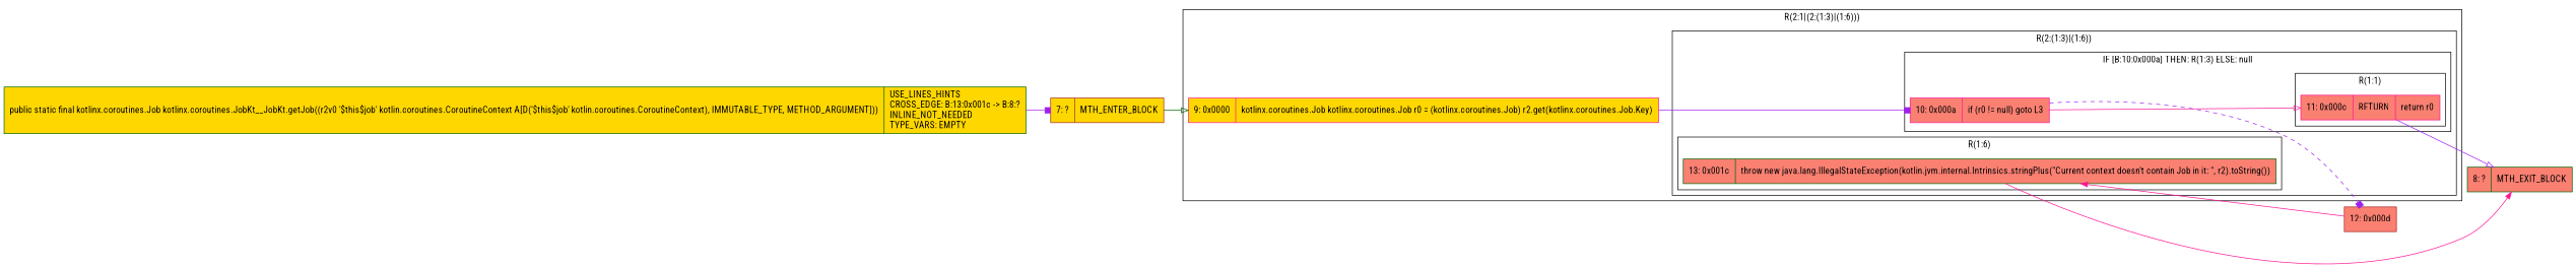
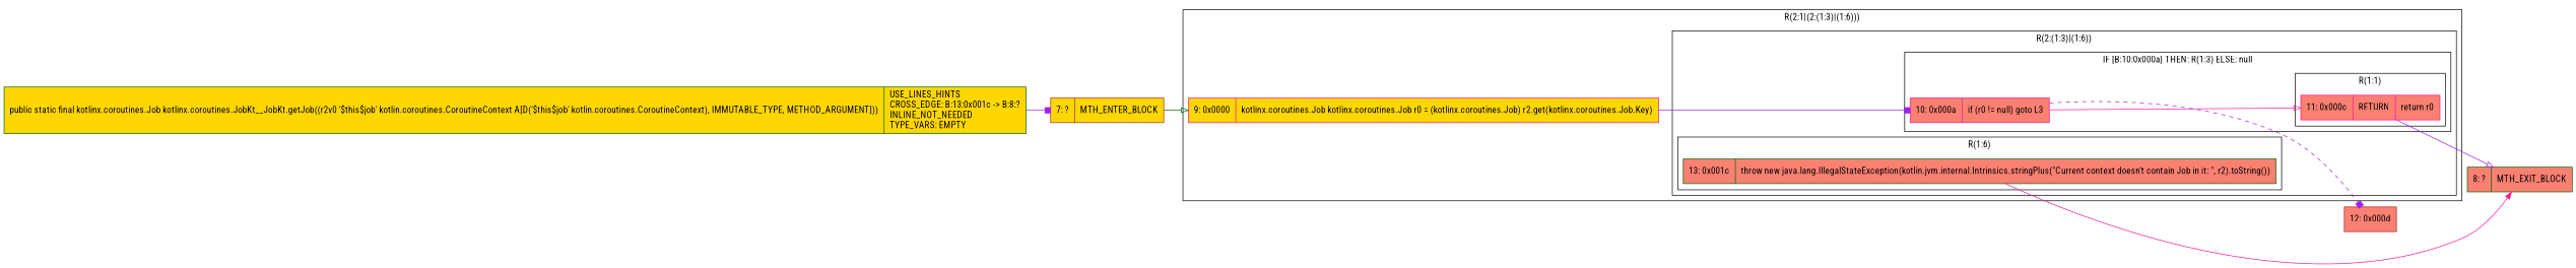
  digraph {
    fontname="Roboto Condensed"
    rankdir=LR
    node [color=deeppink fillcolor=salmon fontname="Roboto Condensed" shape=record style=filled]
    edge [arrowhead=onormal color=purple fontname="Roboto Condensed"]
    n1 [label="{11\:\ 0x000c|RETURN\l|return r0\l}"]
    n2 [label="{10\:\ 0x000a|if (r0 != null) goto L3\l}"]
    n3 [color=darkgreen label="{13\:\ 0x001c|throw new java.lang.IllegalStateException(kotlin.jvm.internal.Intrinsics.stringPlus(\"Current context doesn't contain Job in it: \", r2).toString())\l}"]
    n4 [fillcolor=gold label="{9\:\ 0x0000|kotlinx.coroutines.Job kotlinx.coroutines.Job r0 = (kotlinx.coroutines.Job) r2.get(kotlinx.coroutines.Job.Key)\l}"]
    n5 [color=darkgreen label="{8\:\ ?|MTH_EXIT_BLOCK\l}"]
    n6 [color=brown label="{12\:\ 0x000d}"]
    n7 [color=brown fillcolor=gold label="{7\:\ ?|MTH_ENTER_BLOCK\l}"]
    n8 [color=darkgreen fillcolor=gold label="{public static final kotlinx.coroutines.Job kotlinx.coroutines.JobKt__JobKt.getJob((r2v0 '$this$job' kotlin.coroutines.CoroutineContext A[D('$this$job' kotlin.coroutines.CoroutineContext), IMMUTABLE_TYPE, METHOD_ARGUMENT]))  | USE_LINES_HINTS\lCROSS_EDGE: B:13:0x001c \-\> B:8:?\lINLINE_NOT_NEEDED\lTYPE_VARS: EMPTY\l}"]
    subgraph cluster_1 {
      label="R(2:1|(2:(1:3)|(1:6)))"
      n4
      subgraph cluster_2 {
        label="R(2:(1:3)|(1:6))"
        subgraph cluster_3 {
          label="IF [B:10:0x000a] THEN: R(1:3) ELSE: null"
          n2
          subgraph cluster_4 {
            label="R(1:1)"
            n1
          }
        }
        subgraph cluster_5 {
          label="R(1:6)"
          n3
        }
      }
    }
    n1 -> n5
    n2 -> n1 [color=deeppink]
    n2 -> n6 [arrowhead=box style=dashed]
    n3 -> n5 [arrowhead=normal color=deeppink]
    n4 -> n2 [arrowhead=box]
-   n6 -> n3 [arrowhead=normal color=deeppink]
    n7 -> n4 [color=darkgreen]
    n8 -> n7 [arrowhead=box]
  }
